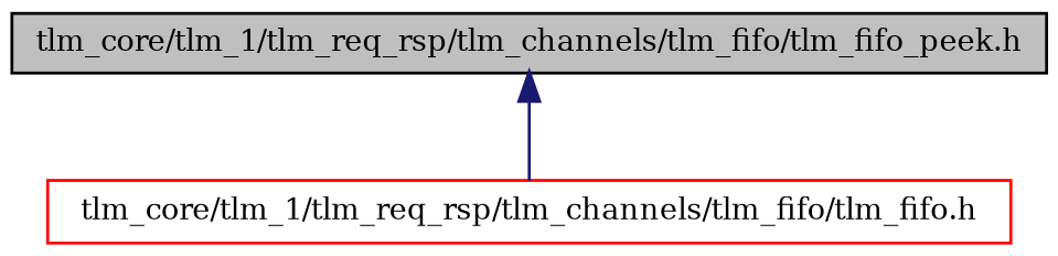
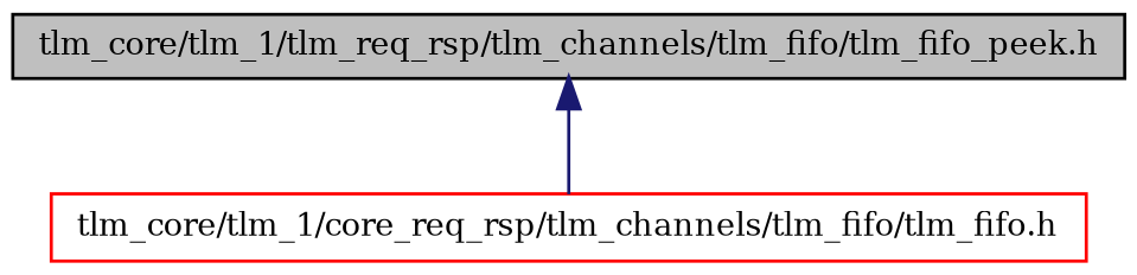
  digraph {
    fontname="DejaVu Serif"
    node [fontname="DejaVu Serif" fontsize=10 shape=record style=filled]
    n1 [color=black fillcolor=grey75 fontcolor=black height=0.2 label="tlm_core/tlm_1/tlm_req_rsp/tlm_channels/tlm_fifo/tlm_fifo_peek.h" width=0.4]
-   n2 [color=red fillcolor=white height=0.2 label="tlm_core/tlm_1/tlm_req_rsp/tlm_channels/tlm_fifo/tlm_fifo.h" width=0.4]
+   n2 [color=red fillcolor=white height=0.2 label="tlm_core/tlm_1/core_req_rsp/tlm_channels/tlm_fifo/tlm_fifo.h" width=0.4]
    n1 -> n2 [color=midnightblue dir=back fontname="DejaVu Serif" fontsize=10 labelfontname=FreeSans labelfontsize=10 style=solid]
  }
